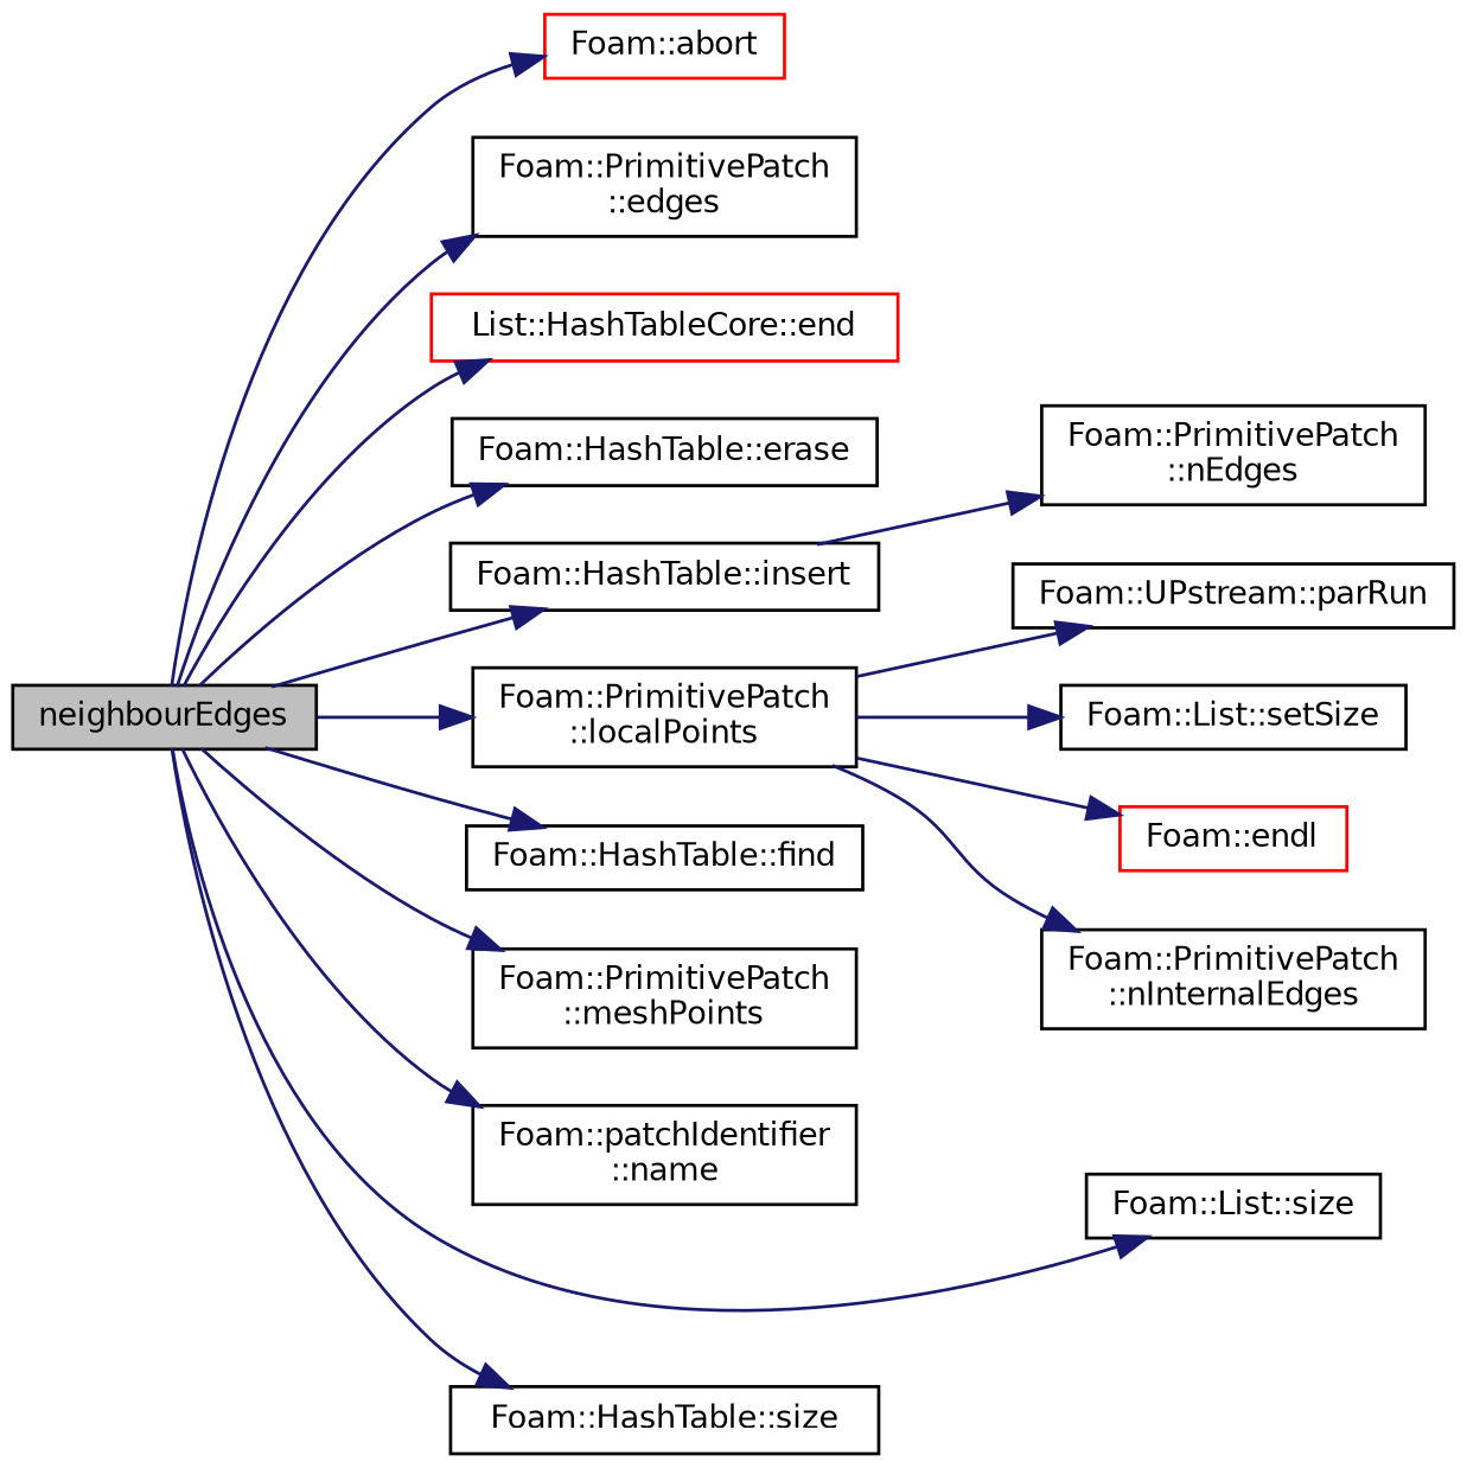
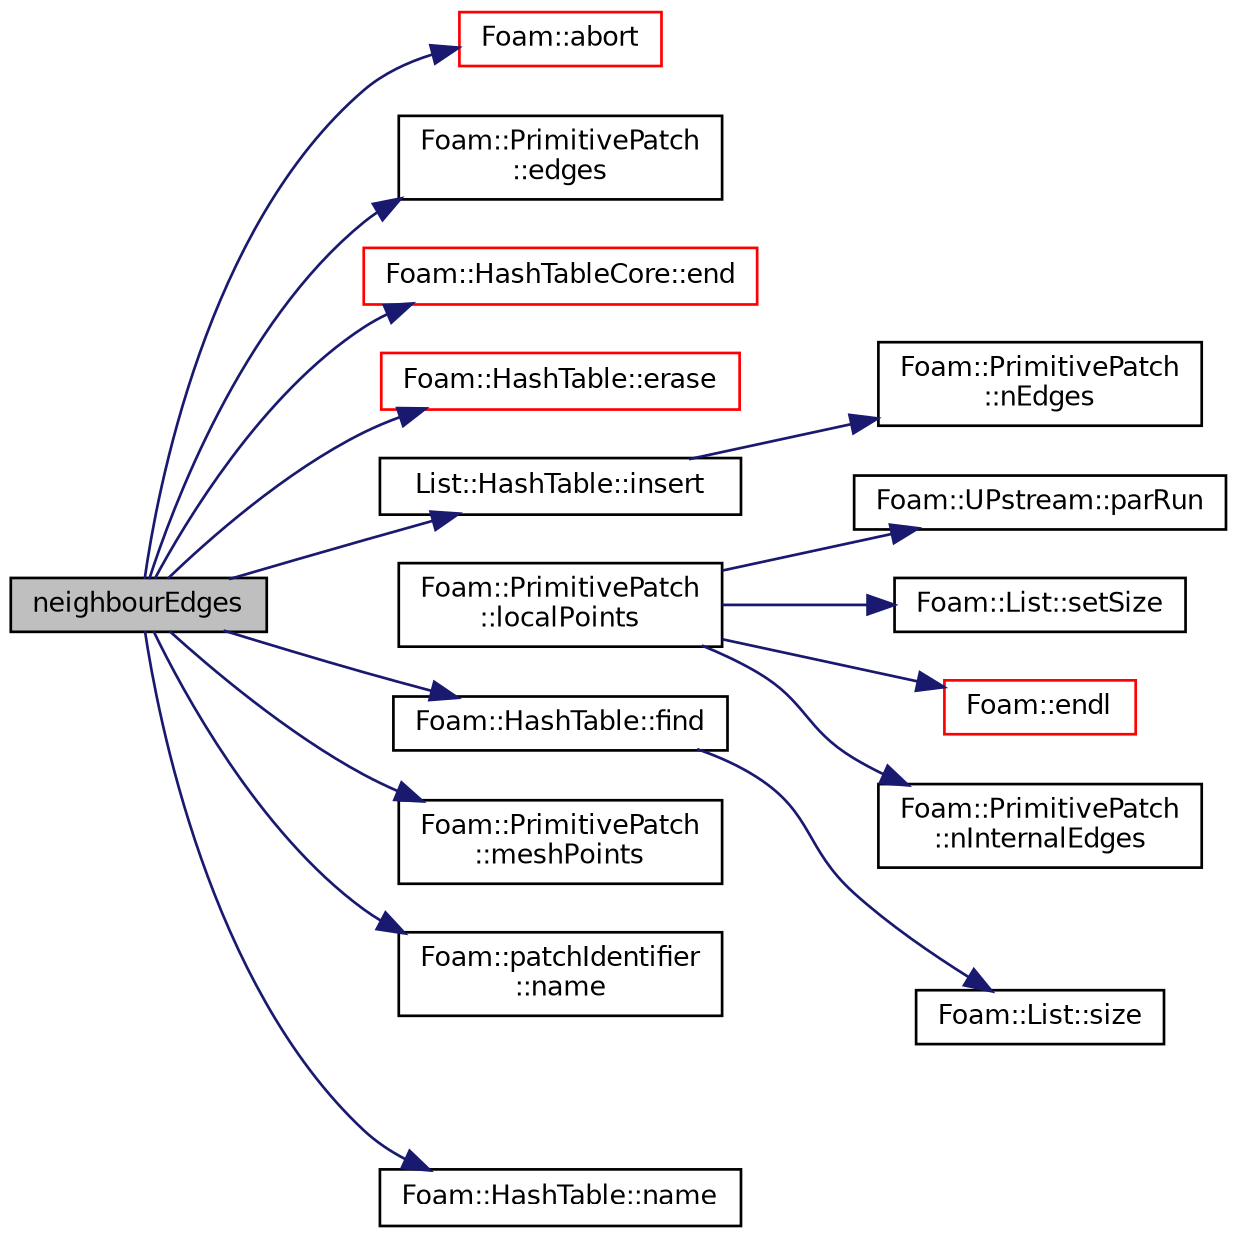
  digraph {
    rankdir=LR
    node [color=black fontname=Helvetica fontsize=10 shape=record]
    edge [color=midnightblue fontname=Helvetica fontsize=10 labelfontname=Helvetica labelfontsize=10 style=solid]
    n1 [fillcolor=grey75 fontcolor=black height=0.2 label=neighbourEdges style=filled width=0.4]
    n2 [color=red height=0.2 label="Foam::abort" width=0.4]
    n3 [height=0.2 label="Foam::PrimitivePatch\l::edges" width=0.4]
-   n4 [color=red height=0.2 label="List::HashTableCore::end" width=0.4]
-   n5 [height=0.2 label="Foam::HashTable::erase" width=0.4]
+   n4 [color=red height=0.2 label="Foam::HashTableCore::end" width=0.4]
+   n5 [color=red height=0.2 label="Foam::HashTable::erase" width=0.4]
    n6 [height=0.2 label="Foam::HashTable::find" width=0.4]
-   n7 [height=0.2 label="Foam::HashTable::insert" width=0.4]
+   n7 [height=0.2 label="List::HashTable::insert" width=0.4]
    n8 [height=0.2 label="Foam::PrimitivePatch\l::localPoints" width=0.4]
    n9 [height=0.2 label="Foam::PrimitivePatch\l::meshPoints" width=0.4]
    n10 [height=0.2 label="Foam::patchIdentifier\l::name" width=0.4]
    n11 [height=0.2 label="Foam::List::size" width=0.4]
-   n12 [height=0.2 label="Foam::HashTable::size" width=0.4]
+   n12 [height=0.2 label="Foam::HashTable::name" width=0.4]
    n13 [color=red height=0.2 label="Foam::endl" width=0.4]
    n14 [height=0.2 label="Foam::PrimitivePatch\l::nEdges" width=0.4]
    n15 [height=0.2 label="Foam::PrimitivePatch\l::nInternalEdges" width=0.4]
    n16 [height=0.2 label="Foam::UPstream::parRun" width=0.4]
    n17 [height=0.2 label="Foam::List::setSize" width=0.4]
    n1 -> n2
    n1 -> n3
    n1 -> n4
    n1 -> n5
    n1 -> n6
    n1 -> n7
-   n1 -> n8
    n1 -> n9
    n1 -> n10
-   n1 -> n11
+   n6 -> n11
    n1 -> n12
    n7 -> n14
    n8 -> n13
    n8 -> n15
    n8 -> n16
    n8 -> n17
  }
